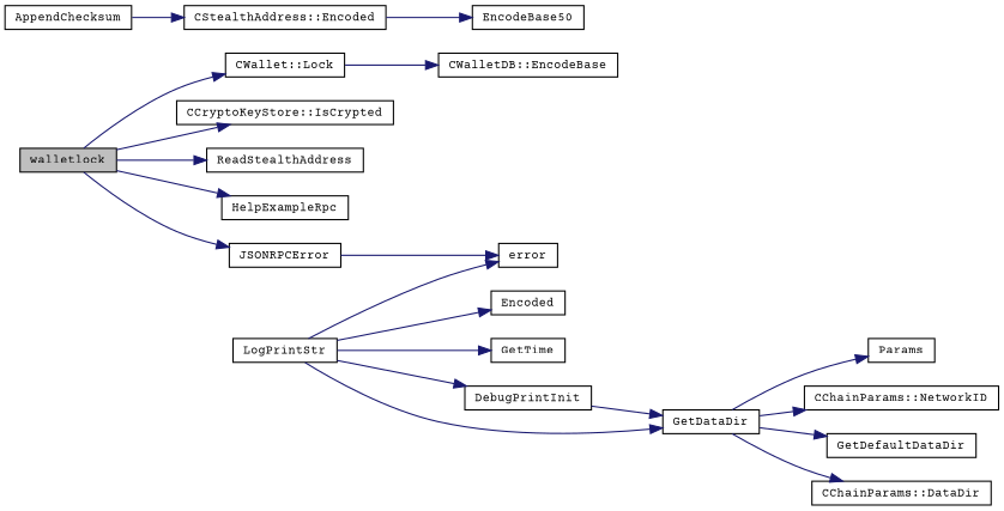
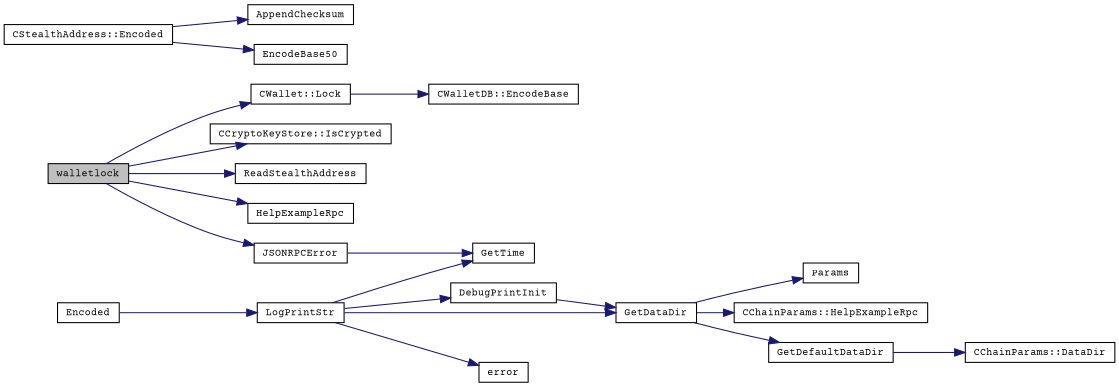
  digraph {
    fontname="Courier Prime"
    rankdir=LR
    node [color=black fillcolor=white fontname="Courier Prime" fontsize=10 shape=record style=filled]
    edge [color=midnightblue fontname="Courier Prime" fontsize=10 labelfontname=Helvetica labelfontsize=10 style=solid]
    n1 [fillcolor=grey75 fontcolor=black height=0.2 label=walletlock width=0.4]
    n2 [height=0.2 label="CCryptoKeyStore::IsCrypted" width=0.4]
    n3 [height=0.2 label=ReadStealthAddress width=0.4]
    n4 [height=0.2 label=HelpExampleRpc width=0.4]
    n5 [height=0.2 label=JSONRPCError width=0.4]
    n6 [height=0.2 label="CWallet::Lock" width=0.4]
    n7 [height=0.2 label=error width=0.4]
    n8 [height=0.2 label="CWalletDB::EncodeBase" width=0.4]
    n9 [height=0.2 label=LogPrintStr width=0.4]
    n10 [height=0.2 label=DebugPrintInit width=0.4]
    n11 [height=0.2 label=GetDataDir width=0.4]
    n12 [height=0.2 label=Encoded width=0.4]
    n13 [height=0.2 label=GetTime width=0.4]
    n14 [height=0.2 label=Params width=0.4]
-   n15 [height=0.2 label="CChainParams::NetworkID" width=0.4]
+   n15 [height=0.2 label="CChainParams::HelpExampleRpc" width=0.4]
    n16 [height=0.2 label=GetDefaultDataDir width=0.4]
    n17 [height=0.2 label="CChainParams::DataDir" width=0.4]
    n18 [height=0.2 label="CStealthAddress::Encoded" width=0.4]
    n19 [height=0.2 label=AppendChecksum width=0.4]
    n20 [height=0.2 label=EncodeBase50 width=0.4]
    n1 -> n2
    n1 -> n3
    n1 -> n4
    n1 -> n5
    n1 -> n6
-   n5 -> n7
+   n5 -> n13
    n6 -> n8
    n9 -> n7
    n9 -> n10
    n9 -> n11
-   n9 -> n12
+   n12 -> n9
    n9 -> n13
    n10 -> n11
    n11 -> n14
    n11 -> n15
    n11 -> n16
-   n11 -> n17
-   n19 -> n18
+   n16 -> n17
+   n18 -> n19
    n18 -> n20
  }
